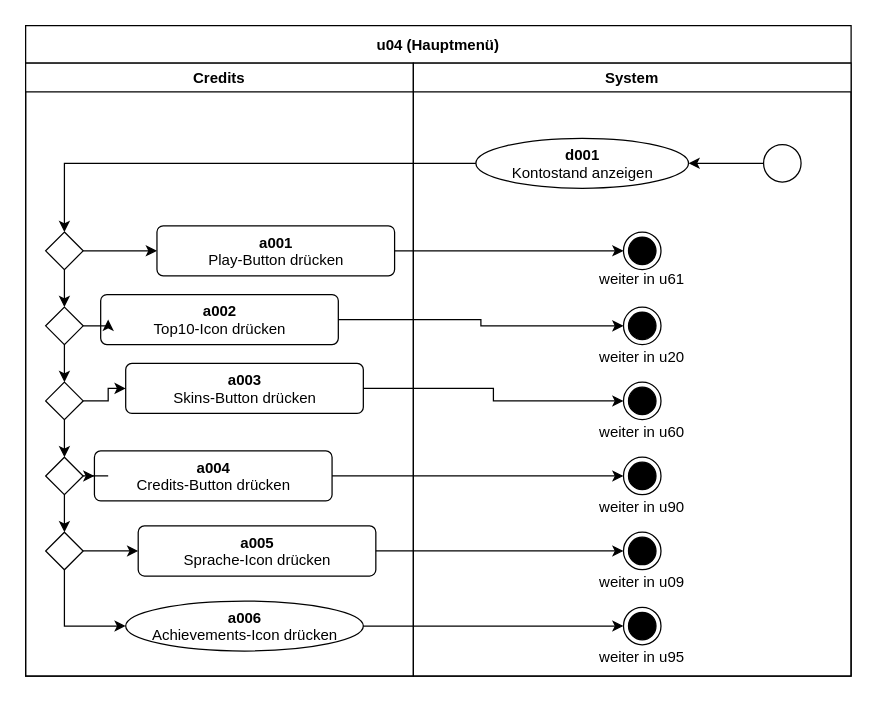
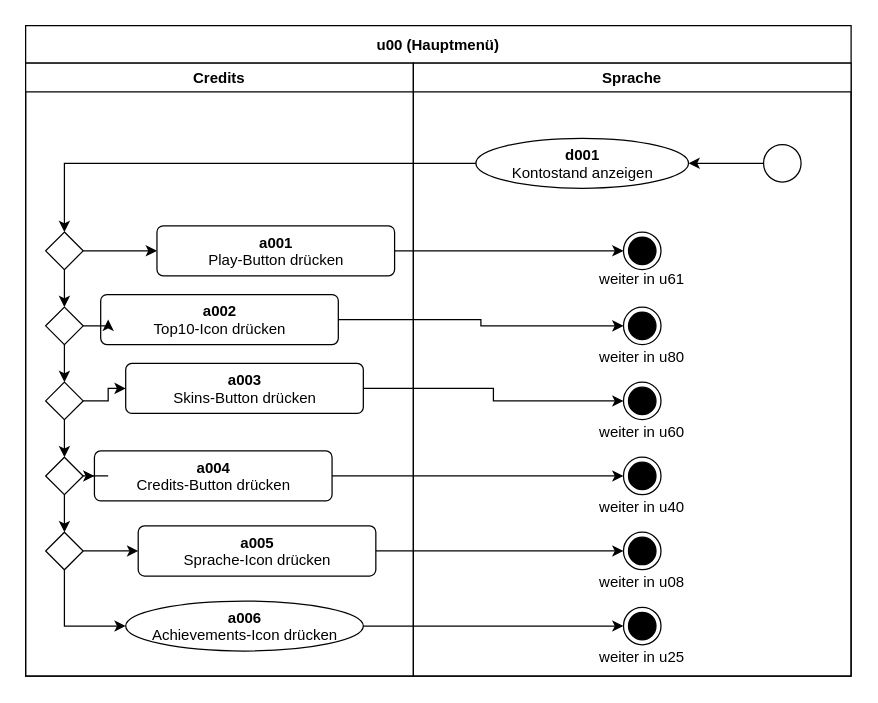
  <mxCell id="0" />
  <mxCell id="1" parent="0" />
- <mxCell id="2" value="u04 (Hauptmenü)" style="swimlane;startSize=30;" parent="1" vertex="1"><mxGeometry x="20" y="20" width="660" height="520" as="geometry" /></mxCell>
+ <mxCell id="2" value="u00 (Hauptmenü)" style="swimlane;startSize=30;" parent="1" vertex="1"><mxGeometry x="20" y="20" width="660" height="520" as="geometry" /></mxCell>
  <mxCell id="3" value="Credits" style="swimlane;" parent="2" vertex="1"><mxGeometry y="30" width="310" height="490" as="geometry" /></mxCell>
  <mxCell id="4" value="&lt;b&gt;a001&lt;/b&gt;&lt;br&gt;Play-Button drücken" style="html=1;align=center;verticalAlign=top;rounded=1;absoluteArcSize=1;arcSize=10;dashed=0;" parent="3" vertex="1"><mxGeometry x="105" y="130" width="190" height="40" as="geometry" /></mxCell>
  <mxCell id="5" value="&lt;b&gt;a002&lt;/b&gt;&lt;br&gt;Top10-Icon drücken" style="html=1;align=center;verticalAlign=top;rounded=1;absoluteArcSize=1;arcSize=10;dashed=0;" parent="3" vertex="1"><mxGeometry x="60" y="185" width="190" height="40" as="geometry" /></mxCell>
  <mxCell id="6" value="&lt;b&gt;a003&lt;/b&gt;&lt;br&gt;Skins-Button drücken" style="html=1;align=center;verticalAlign=top;rounded=1;absoluteArcSize=1;arcSize=10;dashed=0;" parent="3" vertex="1"><mxGeometry x="80" y="240" width="190" height="40" as="geometry" /></mxCell>
  <mxCell id="7" value="&lt;b&gt;a004&lt;/b&gt;&lt;br&gt;Credits-Button drücken" style="html=1;align=center;verticalAlign=top;rounded=1;absoluteArcSize=1;arcSize=10;dashed=0;" parent="3" vertex="1"><mxGeometry x="55" y="310" width="190" height="40" as="geometry" /></mxCell>
  <mxCell id="8" value="&lt;b&gt;a005&lt;/b&gt;&lt;br&gt;Sprache-Icon drücken" style="html=1;align=center;verticalAlign=top;rounded=1;absoluteArcSize=1;arcSize=10;" parent="3" vertex="1"><mxGeometry x="90" y="370" width="190" height="40" as="geometry" /></mxCell>
  <mxCell id="9" style="edgeStyle=orthogonalEdgeStyle;rounded=0;orthogonalLoop=1;jettySize=auto;html=1;exitX=1;exitY=0.5;exitDx=0;exitDy=0;" parent="3" source="11" target="4" edge="1"><mxGeometry relative="1" as="geometry" /></mxCell>
  <mxCell id="10" style="edgeStyle=orthogonalEdgeStyle;rounded=0;orthogonalLoop=1;jettySize=auto;html=1;exitX=0.5;exitY=1;exitDx=0;exitDy=0;" parent="3" source="11" target="14" edge="1"><mxGeometry relative="1" as="geometry" /></mxCell>
  <mxCell id="11" value="" style="rhombus;" parent="3" vertex="1"><mxGeometry x="16" y="135" width="30" height="30" as="geometry" /></mxCell>
  <mxCell id="12" style="edgeStyle=orthogonalEdgeStyle;rounded=0;orthogonalLoop=1;jettySize=auto;html=1;exitX=1;exitY=0.5;exitDx=0;exitDy=0;" parent="3" source="14" target="5" edge="1"><mxGeometry relative="1" as="geometry" /></mxCell>
  <mxCell id="13" style="edgeStyle=orthogonalEdgeStyle;rounded=0;orthogonalLoop=1;jettySize=auto;html=1;exitX=0.5;exitY=1;exitDx=0;exitDy=0;" parent="3" source="14" target="17" edge="1"><mxGeometry relative="1" as="geometry" /></mxCell>
  <mxCell id="14" value="" style="rhombus;" parent="3" vertex="1"><mxGeometry x="16" y="195" width="30" height="30" as="geometry" /></mxCell>
  <mxCell id="15" style="edgeStyle=orthogonalEdgeStyle;rounded=0;orthogonalLoop=1;jettySize=auto;html=1;exitX=1;exitY=0.5;exitDx=0;exitDy=0;" parent="3" source="17" target="6" edge="1"><mxGeometry relative="1" as="geometry" /></mxCell>
  <mxCell id="16" style="edgeStyle=orthogonalEdgeStyle;rounded=0;orthogonalLoop=1;jettySize=auto;html=1;exitX=0.5;exitY=1;exitDx=0;exitDy=0;" parent="3" source="17" target="21" edge="1"><mxGeometry relative="1" as="geometry" /></mxCell>
  <mxCell id="17" value="" style="rhombus;" parent="3" vertex="1"><mxGeometry x="16" y="255" width="30" height="30" as="geometry" /></mxCell>
  <mxCell id="18" style="edgeStyle=orthogonalEdgeStyle;rounded=0;orthogonalLoop=1;jettySize=auto;html=1;exitX=1;exitY=0.5;exitDx=0;exitDy=0;" parent="3" source="21" target="7" edge="1"><mxGeometry relative="1" as="geometry" /></mxCell>
  <mxCell id="19" style="edgeStyle=orthogonalEdgeStyle;rounded=0;orthogonalLoop=1;jettySize=auto;html=1;exitX=1;exitY=0.5;exitDx=0;exitDy=0;entryX=0;entryY=0.5;entryDx=0;entryDy=0;startArrow=none;" parent="3" source="24" target="8" edge="1"><mxGeometry relative="1" as="geometry" /></mxCell>
  <mxCell id="20" style="edgeStyle=orthogonalEdgeStyle;rounded=0;orthogonalLoop=1;jettySize=auto;html=1;exitX=0.5;exitY=1;exitDx=0;exitDy=0;entryX=0.5;entryY=0;entryDx=0;entryDy=0;" parent="3" source="21" target="24" edge="1"><mxGeometry relative="1" as="geometry" /></mxCell>
  <mxCell id="21" value="" style="rhombus;" parent="3" vertex="1"><mxGeometry x="16" y="315" width="30" height="30" as="geometry" /></mxCell>
  <mxCell id="22" value="&lt;b&gt;a006&lt;/b&gt;&lt;br&gt;Achievements-Icon drücken" style="ellipse;html=1;align=center;verticalAlign=top;absoluteArcSize=1;arcSize=10;" parent="3" vertex="1"><mxGeometry x="80" y="430" width="190" height="40" as="geometry" /></mxCell>
  <mxCell id="23" style="edgeStyle=orthogonalEdgeStyle;rounded=0;orthogonalLoop=1;jettySize=auto;html=1;exitX=0.5;exitY=1;exitDx=0;exitDy=0;entryX=0;entryY=0.5;entryDx=0;entryDy=0;" parent="3" source="24" target="22" edge="1"><mxGeometry relative="1" as="geometry" /></mxCell>
  <mxCell id="24" value="" style="rhombus;" parent="3" vertex="1"><mxGeometry x="16" y="375" width="30" height="30" as="geometry" /></mxCell>
- <mxCell id="25" value="System" style="swimlane;" parent="2" vertex="1"><mxGeometry x="310" y="30" width="350" height="490" as="geometry" /></mxCell>
+ <mxCell id="25" value="Sprache" style="swimlane;" parent="2" vertex="1"><mxGeometry x="310" y="30" width="350" height="490" as="geometry" /></mxCell>
  <mxCell id="26" value="" style="edgeStyle=orthogonalEdgeStyle;rounded=0;orthogonalLoop=1;jettySize=auto;html=1;" parent="25" source="27" target="28" edge="1"><mxGeometry relative="1" as="geometry" /></mxCell>
  <mxCell id="27" value="" style="ellipse;fillColor=#ffffff;strokeColor=#000000;" parent="25" vertex="1"><mxGeometry x="280" y="65" width="30" height="30" as="geometry" /></mxCell>
  <mxCell id="28" value="&lt;b&gt;d001&lt;/b&gt;&lt;br&gt;Kontostand anzeigen" style="ellipse;html=1;align=center;verticalAlign=top;absoluteArcSize=1;arcSize=10;dashed=0;" parent="25" vertex="1"><mxGeometry x="50" y="60" width="170" height="40" as="geometry" /></mxCell>
  <mxCell id="29" value="" style="ellipse;html=1;shape=endState;fillColor=strokeColor;" parent="25" vertex="1"><mxGeometry x="168" y="135" width="30" height="30" as="geometry" /></mxCell>
  <mxCell id="30" value="" style="ellipse;html=1;shape=endState;fillColor=strokeColor;" parent="25" vertex="1"><mxGeometry x="168" y="195" width="30" height="30" as="geometry" /></mxCell>
  <mxCell id="31" value="" style="ellipse;html=1;shape=endState;fillColor=strokeColor;" parent="25" vertex="1"><mxGeometry x="168" y="255" width="30" height="30" as="geometry" /></mxCell>
  <mxCell id="32" value="" style="ellipse;html=1;shape=endState;fillColor=strokeColor;" parent="25" vertex="1"><mxGeometry x="168" y="315" width="30" height="30" as="geometry" /></mxCell>
  <mxCell id="33" value="weiter in u61" style="text;html=1;strokeColor=none;fillColor=none;align=center;verticalAlign=middle;whiteSpace=wrap;rounded=0;" parent="25" vertex="1"><mxGeometry x="146" y="158" width="74" height="30" as="geometry" /></mxCell>
- <mxCell id="34" value="weiter in u20" style="text;html=1;strokeColor=none;fillColor=none;align=center;verticalAlign=middle;whiteSpace=wrap;rounded=0;" parent="25" vertex="1"><mxGeometry x="146" y="220" width="74" height="30" as="geometry" /></mxCell>
+ <mxCell id="34" value="weiter in u80" style="text;html=1;strokeColor=none;fillColor=none;align=center;verticalAlign=middle;whiteSpace=wrap;rounded=0;" parent="25" vertex="1"><mxGeometry x="146" y="220" width="74" height="30" as="geometry" /></mxCell>
  <mxCell id="35" value="weiter in u60" style="text;html=1;strokeColor=none;fillColor=none;align=center;verticalAlign=middle;whiteSpace=wrap;rounded=0;" parent="25" vertex="1"><mxGeometry x="146" y="280" width="74" height="30" as="geometry" /></mxCell>
- <mxCell id="36" value="weiter in u90" style="text;html=1;strokeColor=none;fillColor=none;align=center;verticalAlign=middle;whiteSpace=wrap;rounded=0;" parent="25" vertex="1"><mxGeometry x="146" y="340" width="74" height="30" as="geometry" /></mxCell>
- <mxCell id="37" value="weiter in u09" style="text;html=1;strokeColor=none;fillColor=none;align=center;verticalAlign=middle;whiteSpace=wrap;rounded=0;dashed=1;" parent="25" vertex="1"><mxGeometry x="146" y="400" width="74" height="30" as="geometry" /></mxCell>
+ <mxCell id="36" value="weiter in u40" style="text;html=1;strokeColor=none;fillColor=none;align=center;verticalAlign=middle;whiteSpace=wrap;rounded=0;" parent="25" vertex="1"><mxGeometry x="146" y="340" width="74" height="30" as="geometry" /></mxCell>
+ <mxCell id="37" value="weiter in u08" style="text;html=1;strokeColor=none;fillColor=none;align=center;verticalAlign=middle;whiteSpace=wrap;rounded=0;dashed=1;" parent="25" vertex="1"><mxGeometry x="146" y="400" width="74" height="30" as="geometry" /></mxCell>
  <mxCell id="38" value="" style="ellipse;html=1;shape=endState;fillColor=strokeColor;" parent="25" vertex="1"><mxGeometry x="168" y="375" width="30" height="30" as="geometry" /></mxCell>
  <mxCell id="39" value="" style="ellipse;html=1;shape=endState;fillColor=strokeColor;" parent="25" vertex="1"><mxGeometry x="168" y="435" width="30" height="30" as="geometry" /></mxCell>
- <mxCell id="40" value="weiter in u95" style="text;html=1;strokeColor=none;fillColor=none;align=center;verticalAlign=middle;whiteSpace=wrap;rounded=0;" parent="25" vertex="1"><mxGeometry x="146" y="460" width="74" height="30" as="geometry" /></mxCell>
+ <mxCell id="40" value="weiter in u25" style="text;html=1;strokeColor=none;fillColor=none;align=center;verticalAlign=middle;whiteSpace=wrap;rounded=0;" parent="25" vertex="1"><mxGeometry x="146" y="460" width="74" height="30" as="geometry" /></mxCell>
  <mxCell id="41" style="edgeStyle=orthogonalEdgeStyle;rounded=0;orthogonalLoop=1;jettySize=auto;html=1;exitX=1;exitY=0.5;exitDx=0;exitDy=0;" parent="2" source="8" target="38" edge="1"><mxGeometry relative="1" as="geometry"><mxPoint x="340.0" y="420" as="targetPoint" /></mxGeometry></mxCell>
  <mxCell id="42" style="edgeStyle=orthogonalEdgeStyle;rounded=0;orthogonalLoop=1;jettySize=auto;html=1;exitX=1;exitY=0.5;exitDx=0;exitDy=0;" parent="2" source="7" target="32" edge="1"><mxGeometry relative="1" as="geometry"><mxPoint x="340.0" y="360" as="targetPoint" /></mxGeometry></mxCell>
  <mxCell id="43" style="edgeStyle=orthogonalEdgeStyle;rounded=0;orthogonalLoop=1;jettySize=auto;html=1;exitX=1;exitY=0.5;exitDx=0;exitDy=0;" parent="2" source="6" target="31" edge="1"><mxGeometry relative="1" as="geometry"><mxPoint x="340.0" y="300" as="targetPoint" /></mxGeometry></mxCell>
  <mxCell id="44" style="edgeStyle=orthogonalEdgeStyle;rounded=0;orthogonalLoop=1;jettySize=auto;html=1;exitX=1;exitY=0.5;exitDx=0;exitDy=0;" parent="2" source="5" target="30" edge="1"><mxGeometry relative="1" as="geometry"><mxPoint x="340.0" y="240" as="targetPoint" /></mxGeometry></mxCell>
  <mxCell id="45" style="edgeStyle=orthogonalEdgeStyle;rounded=0;orthogonalLoop=1;jettySize=auto;html=1;exitX=1;exitY=0.5;exitDx=0;exitDy=0;" parent="2" source="4" target="29" edge="1"><mxGeometry relative="1" as="geometry"><mxPoint x="340.0" y="180" as="targetPoint" /></mxGeometry></mxCell>
  <mxCell id="46" style="edgeStyle=orthogonalEdgeStyle;rounded=0;orthogonalLoop=1;jettySize=auto;html=1;exitX=0;exitY=0.5;exitDx=0;exitDy=0;entryX=0.5;entryY=0;entryDx=0;entryDy=0;" parent="2" source="28" target="11" edge="1"><mxGeometry relative="1" as="geometry" /></mxCell>
  <mxCell id="47" style="edgeStyle=orthogonalEdgeStyle;rounded=0;orthogonalLoop=1;jettySize=auto;html=1;exitX=1;exitY=0.5;exitDx=0;exitDy=0;" parent="2" source="22" target="39" edge="1"><mxGeometry relative="1" as="geometry"><mxPoint x="246.0" y="410" as="targetPoint" /></mxGeometry></mxCell>
